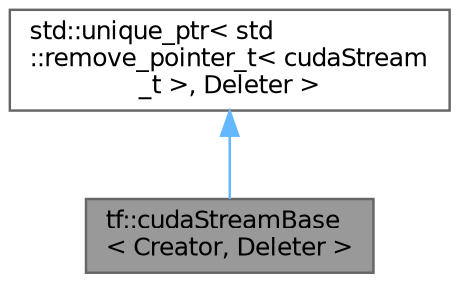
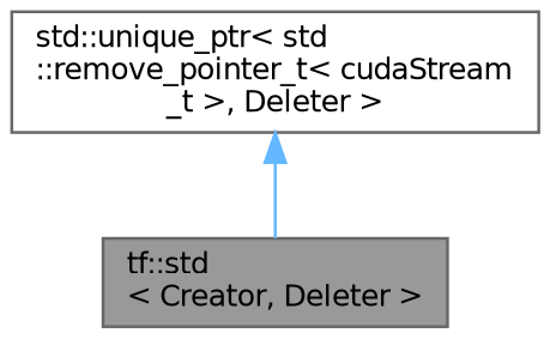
  digraph {
    node [color=gray40 fontname=Helvetica fontsize=10 shape=box style=filled]
-   n1 [fillcolor=grey60 fontcolor=black height=0.2 label="tf::cudaStreamBase\l\< Creator, Deleter \>" width=0.4]
+   n1 [fillcolor=grey60 fontcolor=black height=0.2 label="tf::std\l\< Creator, Deleter \>" width=0.4]
    n2 [fillcolor=white height=0.2 label="std::unique_ptr\< std\l::remove_pointer_t\< cudaStream\l_t \>, Deleter \>" width=0.4]
    n2 -> n1 [color=steelblue1 dir=back fontname=Helvetica fontsize=10 labelfontname=Helvetica labelfontsize=10 style=solid]
  }
